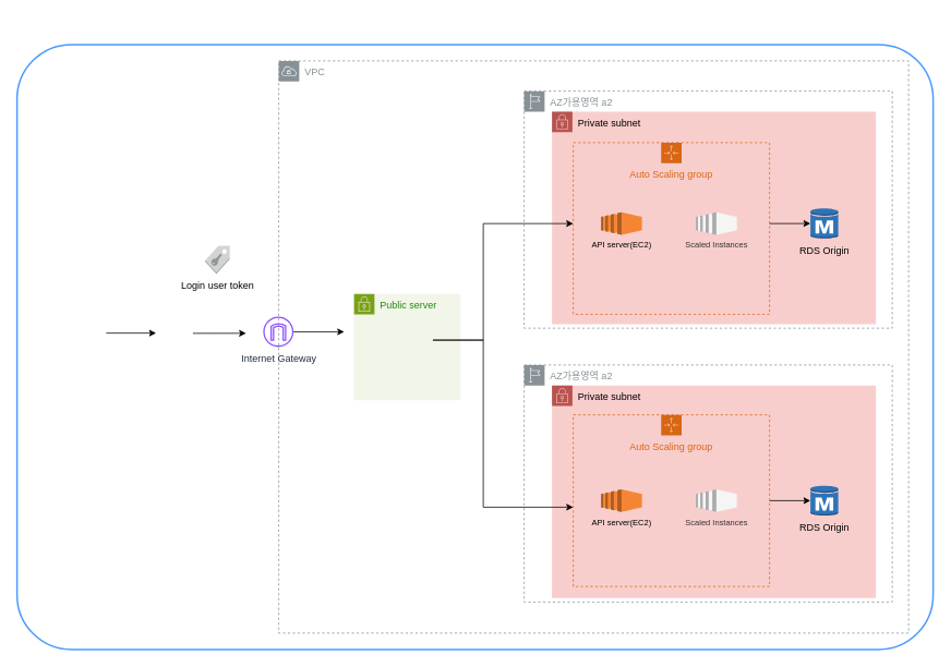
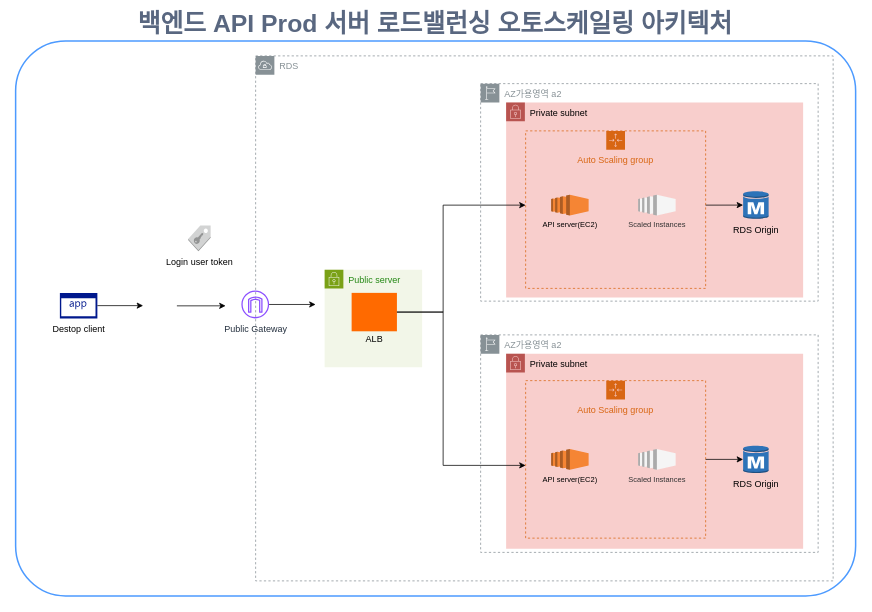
  <mxCell id="0" />
  <mxCell id="1" parent="0" />
  <mxCell id="2" value="" style="group;movable=0;resizable=0;rotatable=0;deletable=0;editable=0;locked=1;connectable=0;" vertex="1" connectable="0" parent="1"><mxGeometry x="20" y="20" width="1120" height="774" as="geometry" /></mxCell>
  <mxCell id="3" value="" style="rounded=1;arcSize=9;align=left;spacingLeft=5;strokeColor=#4C9AFF;html=1;strokeWidth=2;fontSize=12;fillColor=none;movable=1;resizable=1;rotatable=1;deletable=1;editable=1;locked=0;connectable=1;container=0;" vertex="1" parent="2"><mxGeometry y="34" width="1120" height="740" as="geometry" /></mxCell>
+ <mxCell id="4" value="&lt;font style=&quot;font-size: 33px;&quot;&gt;백엔드 API&amp;nbsp;Prod&amp;nbsp;서버 로드밸런싱 오토스케일링 아키텍처&lt;/font&gt;" style="fillColor=none;strokeColor=none;html=1;fontSize=12;fontStyle=0;align=center;fontColor=#596780;fontStyle=1;fontSize=11;container=0;" vertex="1" parent="2"><mxGeometry x="27" width="1063" height="20" as="geometry" /></mxCell>
  <mxCell id="5" value="AZ가용영역 a2" style="sketch=0;outlineConnect=0;gradientColor=none;html=1;whiteSpace=wrap;fontSize=12;fontStyle=0;shape=mxgraph.aws4.group;grIcon=mxgraph.aws4.group_region;strokeColor=#879196;fillColor=none;verticalAlign=top;align=left;spacingLeft=30;fontColor=#879196;dashed=1;noLabel=0;container=0;" vertex="1" parent="2"><mxGeometry x="620" y="91" width="450" height="290" as="geometry" /></mxCell>
  <mxCell id="6" value="Private subnet" style="points=[[0,0],[0.25,0],[0.5,0],[0.75,0],[1,0],[1,0.25],[1,0.5],[1,0.75],[1,1],[0.75,1],[0.5,1],[0.25,1],[0,1],[0,0.75],[0,0.5],[0,0.25]];outlineConnect=0;html=1;whiteSpace=wrap;fontSize=12;fontStyle=0;container=0;pointerEvents=0;collapsible=0;recursiveResize=0;shape=mxgraph.aws4.group;grIcon=mxgraph.aws4.group_security_group;grStroke=0;strokeColor=#b85450;fillColor=#f8cecc;verticalAlign=top;align=left;spacingLeft=30;dashed=0;" vertex="1" parent="2"><mxGeometry x="654" y="116" width="396" height="260" as="geometry" /></mxCell>
  <mxCell id="7" value="Auto Scaling group" style="points=[[0,0],[0.25,0],[0.5,0],[0.75,0],[1,0],[1,0.25],[1,0.5],[1,0.75],[1,1],[0.75,1],[0.5,1],[0.25,1],[0,1],[0,0.75],[0,0.5],[0,0.25]];outlineConnect=0;gradientColor=none;html=1;whiteSpace=wrap;fontSize=12;fontStyle=0;container=0;pointerEvents=0;collapsible=0;recursiveResize=0;shape=mxgraph.aws4.groupCenter;grIcon=mxgraph.aws4.group_auto_scaling_group;grStroke=1;strokeColor=#D86613;fillColor=none;verticalAlign=top;align=center;fontColor=#D86613;dashed=1;spacingTop=25;movable=1;resizable=1;rotatable=1;deletable=1;editable=1;locked=0;connectable=1;" vertex="1" parent="2"><mxGeometry x="680" y="154" width="240" height="210" as="geometry" /></mxCell>
  <mxCell id="8" value="AZ가용영역 a2" style="sketch=0;outlineConnect=0;gradientColor=none;html=1;whiteSpace=wrap;fontSize=12;fontStyle=0;shape=mxgraph.aws4.group;grIcon=mxgraph.aws4.group_region;strokeColor=#879196;fillColor=none;verticalAlign=top;align=left;spacingLeft=30;fontColor=#879196;dashed=1;noLabel=0;container=0;" vertex="1" parent="2"><mxGeometry x="620" y="426" width="450" height="290" as="geometry" /></mxCell>
  <mxCell id="9" value="Private subnet" style="points=[[0,0],[0.25,0],[0.5,0],[0.75,0],[1,0],[1,0.25],[1,0.5],[1,0.75],[1,1],[0.75,1],[0.5,1],[0.25,1],[0,1],[0,0.75],[0,0.5],[0,0.25]];outlineConnect=0;html=1;whiteSpace=wrap;fontSize=12;fontStyle=0;container=0;pointerEvents=0;collapsible=0;recursiveResize=0;shape=mxgraph.aws4.group;grIcon=mxgraph.aws4.group_security_group;grStroke=0;strokeColor=#b85450;fillColor=#f8cecc;verticalAlign=top;align=left;spacingLeft=30;dashed=0;" vertex="1" parent="2"><mxGeometry x="654" y="451" width="396" height="260" as="geometry" /></mxCell>
  <mxCell id="10" value="Auto Scaling group" style="points=[[0,0],[0.25,0],[0.5,0],[0.75,0],[1,0],[1,0.25],[1,0.5],[1,0.75],[1,1],[0.75,1],[0.5,1],[0.25,1],[0,1],[0,0.75],[0,0.5],[0,0.25]];outlineConnect=0;gradientColor=none;html=1;whiteSpace=wrap;fontSize=12;fontStyle=0;container=0;pointerEvents=0;collapsible=0;recursiveResize=0;shape=mxgraph.aws4.groupCenter;grIcon=mxgraph.aws4.group_auto_scaling_group;grStroke=1;strokeColor=#D86613;fillColor=none;verticalAlign=top;align=center;fontColor=#D86613;dashed=1;spacingTop=25;movable=1;resizable=1;rotatable=1;deletable=1;editable=1;locked=0;connectable=1;" vertex="1" parent="2"><mxGeometry x="680" y="487" width="240" height="210" as="geometry" /></mxCell>
- <mxCell id="11" value="VPC" style="sketch=0;outlineConnect=0;gradientColor=none;html=1;whiteSpace=wrap;fontSize=12;fontStyle=0;shape=mxgraph.aws4.group;grIcon=mxgraph.aws4.group_vpc;strokeColor=#879196;fillColor=none;verticalAlign=top;align=left;spacingLeft=30;fontColor=#879196;dashed=1;movable=1;resizable=1;rotatable=1;deletable=1;editable=1;locked=0;connectable=1;container=0;" vertex="1" parent="2"><mxGeometry x="320" y="54" width="770" height="700" as="geometry" /></mxCell>
+ <mxCell id="11" value="RDS" style="sketch=0;outlineConnect=0;gradientColor=none;html=1;whiteSpace=wrap;fontSize=12;fontStyle=0;shape=mxgraph.aws4.group;grIcon=mxgraph.aws4.group_vpc;strokeColor=#879196;fillColor=none;verticalAlign=top;align=left;spacingLeft=30;fontColor=#879196;dashed=1;movable=1;resizable=1;rotatable=1;deletable=1;editable=1;locked=0;connectable=1;container=0;" vertex="1" parent="2"><mxGeometry x="320" y="54" width="770" height="700" as="geometry" /></mxCell>
  <mxCell id="12" value="Public server" style="points=[[0,0],[0.25,0],[0.5,0],[0.75,0],[1,0],[1,0.25],[1,0.5],[1,0.75],[1,1],[0.75,1],[0.5,1],[0.25,1],[0,1],[0,0.75],[0,0.5],[0,0.25]];outlineConnect=0;gradientColor=none;html=1;whiteSpace=wrap;fontSize=12;fontStyle=0;container=0;pointerEvents=0;collapsible=0;recursiveResize=0;shape=mxgraph.aws4.group;grIcon=mxgraph.aws4.group_security_group;grStroke=0;strokeColor=#7AA116;fillColor=#F2F6E8;verticalAlign=top;align=left;spacingLeft=30;fontColor=#248814;dashed=0;" vertex="1" parent="2"><mxGeometry x="412" y="339" width="130" height="130" as="geometry" /></mxCell>
+ <mxCell id="13" value="Destop client" style="sketch=0;aspect=fixed;pointerEvents=1;shadow=0;dashed=0;html=1;strokeColor=none;labelPosition=center;verticalLabelPosition=bottom;verticalAlign=top;align=center;fillColor=#00188D;shape=mxgraph.mscae.enterprise.application;container=0;" vertex="1" parent="2"><mxGeometry x="59" y="370" width="50" height="34" as="geometry" /></mxCell>
  <mxCell id="14" value="Login user token" style="outlineConnect=0;dashed=0;verticalLabelPosition=bottom;verticalAlign=top;align=center;html=1;shape=mxgraph.aws3.saml_token;fillColor=#D2D3D3;gradientColor=none;container=0;" vertex="1" parent="2"><mxGeometry x="230" y="280" width="30" height="34.55" as="geometry" /></mxCell>
- <mxCell id="15" value="Internet Gateway" style="sketch=0;outlineConnect=0;fontColor=#232F3E;gradientColor=none;fillColor=#8C4FFF;strokeColor=none;dashed=0;verticalLabelPosition=bottom;verticalAlign=top;align=center;html=1;fontSize=12;fontStyle=0;aspect=fixed;pointerEvents=1;shape=mxgraph.aws4.internet_gateway;container=0;" vertex="1" parent="2"><mxGeometry x="301" y="366.95" width="37.05" height="37.05" as="geometry" /></mxCell>
+ <mxCell id="15" value="Public Gateway" style="sketch=0;outlineConnect=0;fontColor=#232F3E;gradientColor=none;fillColor=#8C4FFF;strokeColor=none;dashed=0;verticalLabelPosition=bottom;verticalAlign=top;align=center;html=1;fontSize=12;fontStyle=0;aspect=fixed;pointerEvents=1;shape=mxgraph.aws4.internet_gateway;container=0;" vertex="1" parent="2"><mxGeometry x="301" y="366.95" width="37.05" height="37.05" as="geometry" /></mxCell>
+ <mxCell id="16" value="&lt;div&gt;&lt;br&gt;&lt;/div&gt;&lt;div&gt;&lt;br&gt;&lt;/div&gt;&lt;div&gt;&lt;br&gt;&lt;/div&gt;&lt;div&gt;&lt;br&gt;&lt;/div&gt;&lt;div&gt;&lt;br&gt;&lt;/div&gt;ALB" style="points=[];aspect=fixed;html=1;align=center;shadow=0;dashed=0;fillColor=#FF6A00;strokeColor=none;shape=mxgraph.alibaba_cloud.alb_application_load_balancer_01;container=0;" vertex="1" parent="2"><mxGeometry x="448" y="370" width="60.4" height="51.23" as="geometry" /></mxCell>
  <mxCell id="17" value="API server(EC2)" style="outlineConnect=0;dashed=0;verticalLabelPosition=bottom;verticalAlign=top;align=center;html=1;shape=mxgraph.aws3.ec2;fillColor=#F58534;gradientColor=none;fontSize=10;container=0;" vertex="1" parent="2"><mxGeometry x="714" y="239" width="50" height="27.95" as="geometry" /></mxCell>
  <mxCell id="18" value="Scaled Instances" style="outlineConnect=0;dashed=0;verticalLabelPosition=bottom;verticalAlign=top;align=center;html=1;shape=mxgraph.aws3.ec2;fillColor=#f5f5f5;fontColor=#333333;strokeColor=#666666;fontSize=10;container=0;" vertex="1" parent="2"><mxGeometry x="830" y="239" width="50" height="27.95" as="geometry" /></mxCell>
  <mxCell id="19" value="RDS Origin" style="outlineConnect=0;dashed=0;verticalLabelPosition=bottom;verticalAlign=top;align=center;html=1;shape=mxgraph.aws3.rds_db_instance;fillColor=#2E73B8;gradientColor=none;container=0;" vertex="1" parent="2"><mxGeometry x="970" y="233.97" width="34" height="38" as="geometry" /></mxCell>
  <mxCell id="20" value="API server(EC2)" style="outlineConnect=0;dashed=0;verticalLabelPosition=bottom;verticalAlign=top;align=center;html=1;shape=mxgraph.aws3.ec2;fillColor=#F58534;gradientColor=none;fontSize=10;container=0;" vertex="1" parent="2"><mxGeometry x="714" y="578.03" width="50" height="27.95" as="geometry" /></mxCell>
  <mxCell id="21" value="Scaled Instances" style="outlineConnect=0;dashed=0;verticalLabelPosition=bottom;verticalAlign=top;align=center;html=1;shape=mxgraph.aws3.ec2;fillColor=#f5f5f5;fontColor=#333333;strokeColor=#666666;fontSize=10;container=0;" vertex="1" parent="2"><mxGeometry x="830" y="578.03" width="50" height="27.95" as="geometry" /></mxCell>
  <mxCell id="22" value="RDS Origin" style="outlineConnect=0;dashed=0;verticalLabelPosition=bottom;verticalAlign=top;align=center;html=1;shape=mxgraph.aws3.rds_db_instance;fillColor=#2E73B8;gradientColor=none;container=0;" vertex="1" parent="2"><mxGeometry x="970" y="573" width="34" height="38" as="geometry" /></mxCell>
  <mxCell id="23" style="edgeStyle=orthogonalEdgeStyle;rounded=0;orthogonalLoop=1;jettySize=auto;html=1;" edge="1" parent="2"><mxGeometry relative="1" as="geometry"><mxPoint x="170" y="387" as="targetPoint" /><mxPoint x="109" y="387" as="sourcePoint" /></mxGeometry></mxCell>
  <mxCell id="24" style="edgeStyle=orthogonalEdgeStyle;rounded=0;orthogonalLoop=1;jettySize=auto;html=1;" edge="1" parent="2"><mxGeometry relative="1" as="geometry"><mxPoint x="280" y="387.275" as="targetPoint" /><mxPoint x="215" y="387.308" as="sourcePoint" /></mxGeometry></mxCell>
  <mxCell id="25" style="edgeStyle=orthogonalEdgeStyle;rounded=0;orthogonalLoop=1;jettySize=auto;html=1;" edge="1" parent="2"><mxGeometry relative="1" as="geometry"><mxPoint x="400" y="385.475" as="targetPoint" /><mxPoint x="338.05" y="385.462" as="sourcePoint" /></mxGeometry></mxCell>
  <mxCell id="26" style="edgeStyle=orthogonalEdgeStyle;rounded=0;orthogonalLoop=1;jettySize=auto;html=1;" edge="1" parent="2"><mxGeometry relative="1" as="geometry"><mxPoint x="680" y="253" as="targetPoint" /><Array as="points"><mxPoint x="570" y="396" /><mxPoint x="570" y="253" /></Array><mxPoint x="508.4" y="395.615" as="sourcePoint" /></mxGeometry></mxCell>
  <mxCell id="27" style="edgeStyle=orthogonalEdgeStyle;rounded=0;orthogonalLoop=1;jettySize=auto;html=1;" edge="1" parent="2"><mxGeometry relative="1" as="geometry"><mxPoint x="680" y="600" as="targetPoint" /><Array as="points"><mxPoint x="570" y="396" /><mxPoint x="570" y="600" /></Array><mxPoint x="508.4" y="395.615" as="sourcePoint" /></mxGeometry></mxCell>
  <mxCell id="28" style="edgeStyle=orthogonalEdgeStyle;rounded=0;orthogonalLoop=1;jettySize=auto;html=1;entryX=0;entryY=0.5;entryDx=0;entryDy=0;entryPerimeter=0;" edge="1" parent="2"><mxGeometry relative="1" as="geometry"><mxPoint x="920" y="253" as="sourcePoint" /><mxPoint x="970" y="252.97" as="targetPoint" /></mxGeometry></mxCell>
  <mxCell id="29" style="edgeStyle=orthogonalEdgeStyle;rounded=0;orthogonalLoop=1;jettySize=auto;html=1;entryX=0;entryY=0.5;entryDx=0;entryDy=0;entryPerimeter=0;" edge="1" parent="2"><mxGeometry relative="1" as="geometry"><mxPoint x="920" y="592" as="sourcePoint" /><mxPoint x="970" y="592" as="targetPoint" /></mxGeometry></mxCell>
